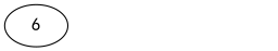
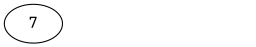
  digraph {
    rankdir=LR
    fontname="JetBrains Mono"
    node [fontname="JetBrains Mono"]
    edge [style=invis fontname="JetBrains Mono"]
    invisiNode6 [style=invis width=.1]
-   6
+   6 [label=7]
    6 -> invisiNode6
    6 -> invisiNode6
    6 -> invisiNode6
  }
